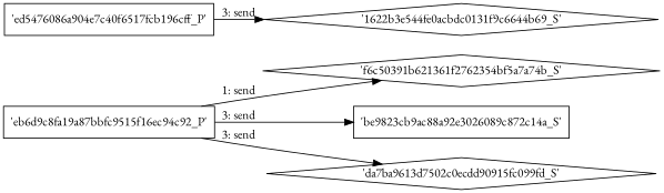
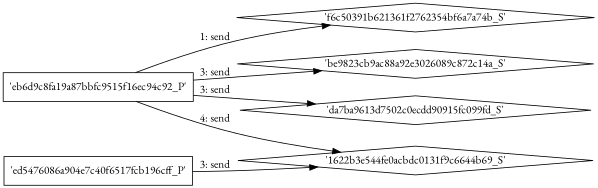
  digraph {
    engine=neato
    fixedsize=false
    fontname="EB Garamond"
    fontsize=10
    nodesep=0.3
    rankdir=LR
    ranksep=0
    splines=true
    node [fontname="EB Garamond" node_type=Socket shape=diamond]
    edge [fontname="EB Garamond"]
    "'eb6d9c8fa19a87bbfc9515f16ec94c92_P'" [node_type=Process shape=box]
-   "'f6c50391b621361f2762354bf5a7a74b_S'"
-   "'be9823cb9ac88a92e3026089c872c14a_S'" [shape=box]
+   "'f6c50391b621361f2762354bf5a7a74b_S'" [label="'f6c50391b621361f2762354bf6a7a74b_S'"]
+   "'be9823cb9ac88a92e3026089c872c14a_S'"
    "'da7ba9613d7502c0ecdd90915fc099fd_S'"
    "'1622b3e544fe0acbdc0131f9c6644b69_S'"
    "'ed5476086a904e7c40f6517fcb196cff_P'" [node_type=Process shape=box]
    "'eb6d9c8fa19a87bbfc9515f16ec94c92_P'" -> "'f6c50391b621361f2762354bf5a7a74b_S'" [label="1: send"]
    "'eb6d9c8fa19a87bbfc9515f16ec94c92_P'" -> "'be9823cb9ac88a92e3026089c872c14a_S'" [label="3: send"]
    "'eb6d9c8fa19a87bbfc9515f16ec94c92_P'" -> "'da7ba9613d7502c0ecdd90915fc099fd_S'" [label="3: send"]
+   "'eb6d9c8fa19a87bbfc9515f16ec94c92_P'" -> "'1622b3e544fe0acbdc0131f9c6644b69_S'" [label="4: send"]
    "'ed5476086a904e7c40f6517fcb196cff_P'" -> "'1622b3e544fe0acbdc0131f9c6644b69_S'" [label="3: send"]
  }
